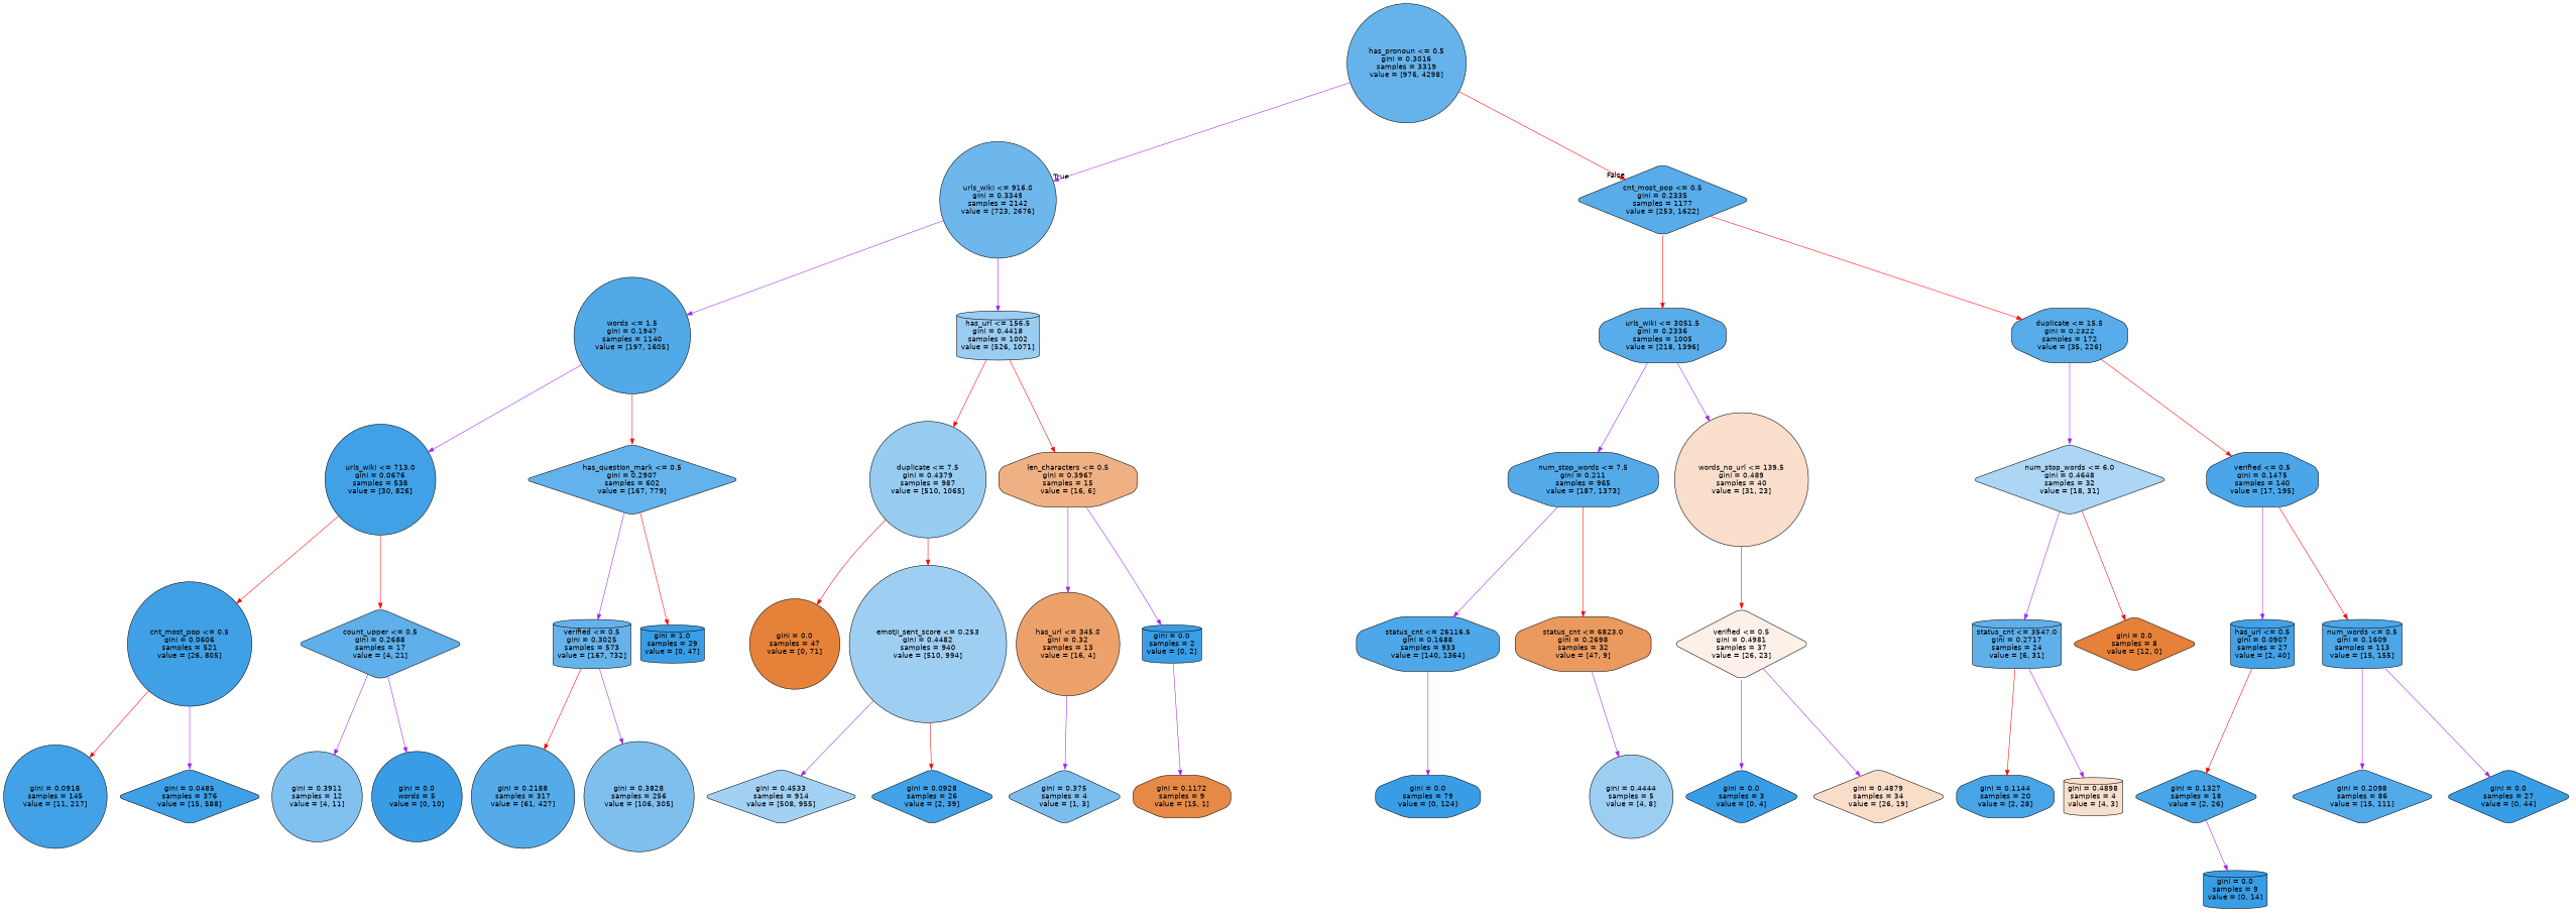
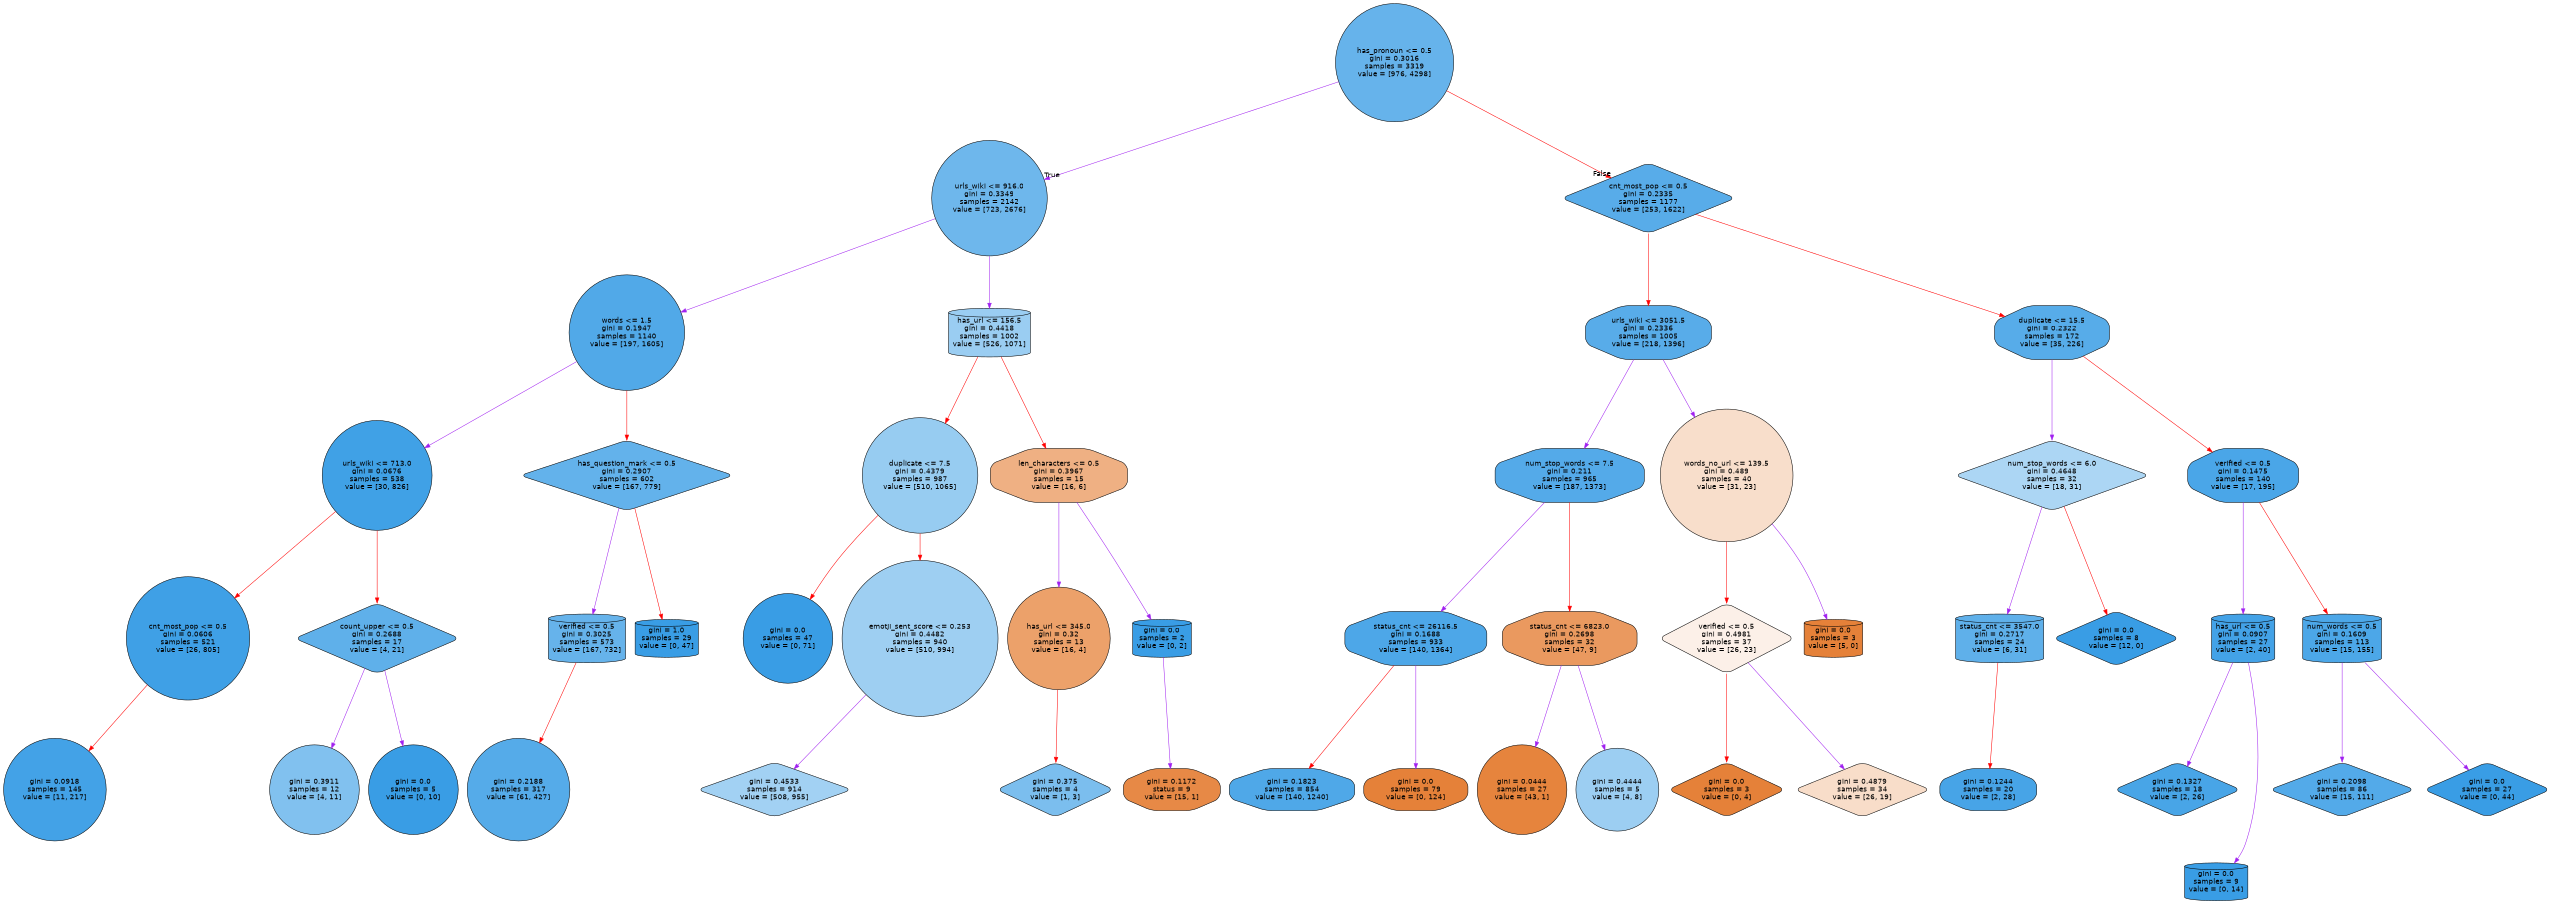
  digraph {
    node [color=black fillcolor="#399de5ff" fontname=helvetica shape=circle style="filled, rounded"]
    edge [color=purple fontname=helvetica]
    n1 [fillcolor="#399de5c5" label="has_pronoun <= 0.5\ngini = 0.3016\nsamples = 3319\nvalue = [976, 4298]"]
    n2 [fillcolor="#399de5ba" label="urls_wiki <= 916.0\ngini = 0.3349\nsamples = 2142\nvalue = [723, 2676]"]
    n3 [fillcolor="#399de5d7" label="cnt_most_pop <= 0.5\ngini = 0.2335\nsamples = 1177\nvalue = [253, 1622]" shape=diamond]
    n4 [fillcolor="#399de5e0" label="words <= 1.5\ngini = 0.1947\nsamples = 1140\nvalue = [197, 1605]"]
    n5 [fillcolor="#399de582" label="has_url <= 156.5\ngini = 0.4418\nsamples = 1002\nvalue = [526, 1071]" shape=cylinder]
    n6 [fillcolor="#399de5d7" label="urls_wiki <= 3051.5\ngini = 0.2336\nsamples = 1005\nvalue = [218, 1396]" shape=octagon]
    n7 [fillcolor="#399de5d8" label="duplicate <= 15.5\ngini = 0.2322\nsamples = 172\nvalue = [35, 226]" shape=octagon]
    n8 [fillcolor="#399de5f6" label="urls_wiki <= 713.0\ngini = 0.0676\nsamples = 538\nvalue = [30, 826]"]
    n9 [fillcolor="#399de5c8" label="has_question_mark <= 0.5\ngini = 0.2907\nsamples = 602\nvalue = [167, 779]" shape=diamond]
    n10 [fillcolor="#399de585" label="duplicate <= 7.5\ngini = 0.4379\nsamples = 987\nvalue = [510, 1065]"]
    n11 [fillcolor="#e581399f" label="len_characters <= 0.5\ngini = 0.3967\nsamples = 15\nvalue = [16, 6]" shape=octagon]
    n12 [fillcolor="#399de5f7" label="cnt_most_pop <= 0.5\ngini = 0.0606\nsamples = 521\nvalue = [26, 805]"]
    n13 [fillcolor="#399de5ce" label="count_upper <= 0.5\ngini = 0.2688\nsamples = 17\nvalue = [4, 21]" shape=diamond]
    n14 [fillcolor="#399de5c5" label="verified <= 0.5\ngini = 0.3025\nsamples = 573\nvalue = [167, 732]" shape=cylinder]
    n15 [label="gini = 1.0\nsamples = 29\nvalue = [0, 47]" shape=cylinder]
    n16 [fillcolor="#399de5f2" label="gini = 0.0918\nsamples = 145\nvalue = [11, 217]"]
-   n17 [fillcolor="#399de5f8" label="gini = 0.0485\nsamples = 376\nvalue = [15, 588]" shape=diamond]
    n18 [fillcolor="#399de5a2" label="gini = 0.3911\nsamples = 12\nvalue = [4, 11]"]
-   n19 [label="gini = 0.0\nwords = 5\nvalue = [0, 10]"]
+   n19 [label="gini = 0.0\nsamples = 5\nvalue = [0, 10]"]
    n20 [fillcolor="#399de5db" label="gini = 0.2188\nsamples = 317\nvalue = [61, 427]"]
-   n21 [fillcolor="#399de5a6" label="gini = 0.3828\nsamples = 256\nvalue = [106, 305]"]
-   n22 [fillcolor="#e58139ff" label="gini = 0.0\nsamples = 47\nvalue = [0, 71]"]
+   n22 [label="gini = 0.0\nsamples = 47\nvalue = [0, 71]"]
    n23 [fillcolor="#399de57c" label="emotji_sent_score <= 0.253\ngini = 0.4482\nsamples = 940\nvalue = [510, 994]"]
    n24 [fillcolor="#e58139bf" label="has_url <= 345.0\ngini = 0.32\nsamples = 13\nvalue = [16, 4]"]
    n25 [label="gini = 0.0\nsamples = 2\nvalue = [0, 2]" shape=cylinder]
    n26 [fillcolor="#399de577" label="gini = 0.4533\nsamples = 914\nvalue = [508, 955]" shape=diamond]
-   n27 [fillcolor="#399de5f2" label="gini = 0.0928\nsamples = 26\nvalue = [2, 39]" shape=diamond]
    n28 [fillcolor="#399de5aa" label="gini = 0.375\nsamples = 4\nvalue = [1, 3]" shape=diamond]
-   n29 [fillcolor="#e58139ee" label="gini = 0.1172\nsamples = 9\nvalue = [15, 1]" shape=octagon]
+   n29 [fillcolor="#e58139ee" label="gini = 0.1172\nstatus = 9\nvalue = [15, 1]" shape=octagon]
    n30 [fillcolor="#399de5dc" label="num_stop_words <= 7.5\ngini = 0.211\nsamples = 965\nvalue = [187, 1373]" shape=octagon]
    n31 [fillcolor="#e5813942" label="words_no_url <= 139.5\ngini = 0.489\nsamples = 40\nvalue = [31, 23]"]
    n32 [fillcolor="#399de56b" label="num_stop_words <= 6.0\ngini = 0.4648\nsamples = 32\nvalue = [18, 31]" shape=diamond]
    n33 [fillcolor="#399de5e9" label="verified <= 0.5\ngini = 0.1475\nsamples = 140\nvalue = [17, 195]" shape=octagon]
    n34 [fillcolor="#399de5e5" label="status_cnt <= 26116.5\ngini = 0.1688\nsamples = 933\nvalue = [140, 1364]" shape=octagon]
    n35 [fillcolor="#e58139ce" label="status_cnt <= 6823.0\ngini = 0.2698\nsamples = 32\nvalue = [47, 9]" shape=octagon]
    n36 [fillcolor="#e581391d" label="verified <= 0.5\ngini = 0.4981\nsamples = 37\nvalue = [26, 23]" shape=diamond]
-   n39 [label="gini = 0.0\nsamples = 79\nvalue = [0, 124]" shape=octagon]
+   n37 [fillcolor="#e58139ff" label="gini = 0.0\nsamples = 3\nvalue = [5, 0]" shape=cylinder]
+   n38 [fillcolor="#399de5e2" label="gini = 0.1823\nsamples = 854\nvalue = [140, 1240]" shape=octagon]
+   n39 [fillcolor="#e58139ff" label="gini = 0.0\nsamples = 79\nvalue = [0, 124]" shape=octagon]
+   n40 [fillcolor="#e58139f9" label="gini = 0.0444\nsamples = 27\nvalue = [43, 1]"]
    n41 [fillcolor="#399de57f" label="gini = 0.4444\nsamples = 5\nvalue = [4, 8]"]
-   n42 [label="gini = 0.0\nsamples = 3\nvalue = [0, 4]" shape=diamond]
+   n42 [fillcolor="#e58139ff" label="gini = 0.0\nsamples = 3\nvalue = [0, 4]" shape=diamond]
    n43 [fillcolor="#e5813945" label="gini = 0.4879\nsamples = 34\nvalue = [26, 19]" shape=diamond]
    n44 [fillcolor="#399de5ce" label="status_cnt <= 3547.0\ngini = 0.2717\nsamples = 24\nvalue = [6, 31]" shape=cylinder]
-   n45 [fillcolor="#e58139ff" label="gini = 0.0\nsamples = 8\nvalue = [12, 0]" shape=diamond]
+   n45 [label="gini = 0.0\nsamples = 8\nvalue = [12, 0]" shape=diamond]
    n46 [fillcolor="#399de5f2" label="has_url <= 0.5\ngini = 0.0907\nsamples = 27\nvalue = [2, 40]" shape=cylinder]
    n47 [fillcolor="#399de5e6" label="num_words <= 0.5\ngini = 0.1609\nsamples = 113\nvalue = [15, 155]" shape=cylinder]
-   n48 [fillcolor="#399de5ed" label="gini = 0.1144\nsamples = 20\nvalue = [2, 28]" shape=octagon]
-   n49 [fillcolor="#e5813940" label="gini = 0.4898\nsamples = 4\nvalue = [4, 3]" shape=cylinder]
+   n48 [fillcolor="#399de5ed" label="gini = 0.1244\nsamples = 20\nvalue = [2, 28]" shape=octagon]
    n50 [fillcolor="#399de5eb" label="gini = 0.1327\nsamples = 18\nvalue = [2, 26]" shape=diamond]
    n51 [label="gini = 0.0\nsamples = 9\nvalue = [0, 14]" shape=cylinder]
    n52 [fillcolor="#399de5dd" label="gini = 0.2098\nsamples = 86\nvalue = [15, 111]" shape=diamond]
    n53 [label="gini = 0.0\nsamples = 27\nvalue = [0, 44]" shape=diamond]
    n1 -> n2 [headlabel=True labelangle=45 labeldistance=2.5]
    n1 -> n3 [color=red headlabel=False labelangle=-45 labeldistance=2.5]
    n2 -> n4
    n2 -> n5
    n3 -> n6 [color=red]
    n3 -> n7 [color=red]
    n4 -> n8
    n4 -> n9 [color=red]
    n5 -> n10 [color=red]
    n5 -> n11 [color=red]
    n6 -> n30
    n6 -> n31
    n7 -> n32
    n7 -> n33 [color=red]
    n8 -> n12 [color=red]
    n8 -> n13 [color=red]
    n9 -> n14
    n9 -> n15 [color=red]
    n10 -> n22 [color=red]
    n10 -> n23 [color=red]
    n11 -> n24
    n11 -> n25
    n12 -> n16 [color=red]
-   n12 -> n17
    n13 -> n18
    n13 -> n19
    n14 -> n20 [color=red]
-   n14 -> n21
    n23 -> n26
-   n23 -> n27 [color=red]
-   n24 -> n28
+   n24 -> n28 [color=red]
    n25 -> n29
    n30 -> n34
    n30 -> n35 [color=red]
    n31 -> n36 [color=red]
+   n31 -> n37
    n32 -> n44
    n32 -> n45 [color=red]
    n33 -> n46
    n33 -> n47 [color=red]
+   n34 -> n38 [color=red]
    n34 -> n39
+   n35 -> n40
    n35 -> n41
-   n36 -> n42
+   n36 -> n42 [color=red]
    n36 -> n43
    n44 -> n48 [color=red]
-   n44 -> n49
-   n46 -> n50 [color=red]
-   n50 -> n51
+   n46 -> n50
+   n46 -> n51
    n47 -> n52
    n47 -> n53
  }
